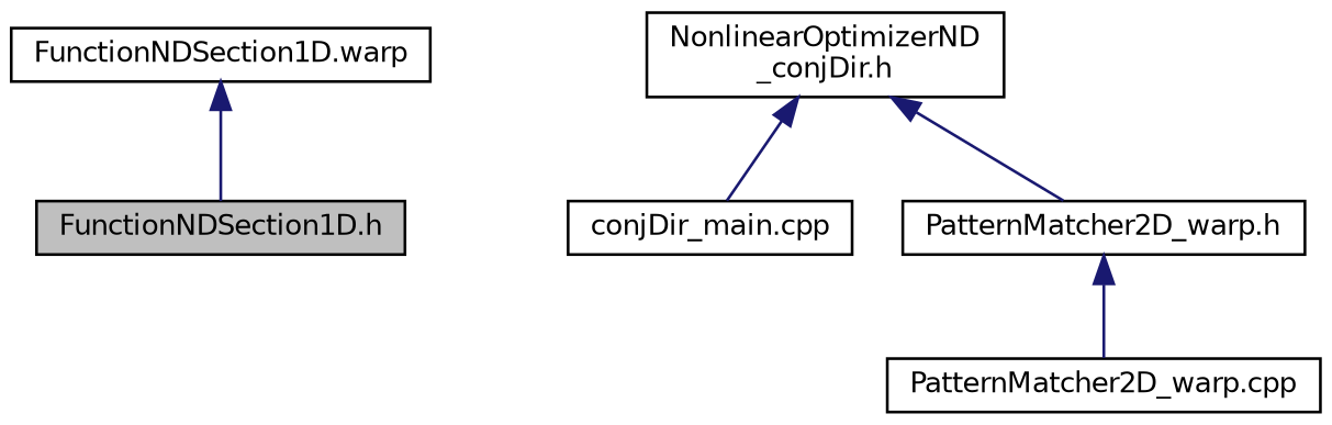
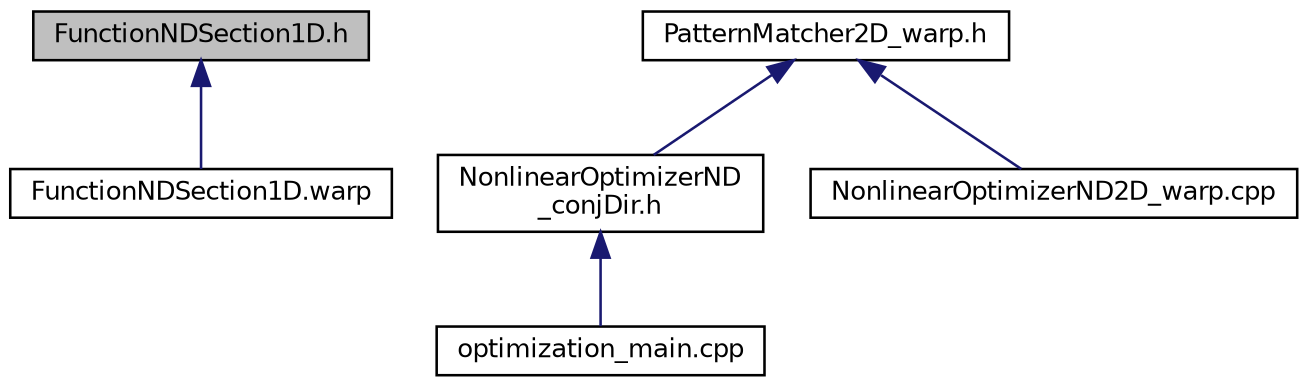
  digraph {
    node [color=black fillcolor=white fontname=Helvetica fontsize=10 shape=record style=filled]
    edge [color=midnightblue dir=back fontname=Helvetica fontsize=10 labelfontname=Helvetica labelfontsize=10 style=solid]
    n1 [fillcolor=grey75 fontcolor=black height=0.2 label="FunctionNDSection1D.h" width=0.4]
    n2 [height=0.2 label="FunctionNDSection1D.warp" width=0.4]
    n3 [height=0.2 label="NonlinearOptimizerND\l_conjDir.h" width=0.4]
-   n4 [height=0.2 label="conjDir_main.cpp" width=0.4]
+   n4 [height=0.2 label="optimization_main.cpp" width=0.4]
    n5 [height=0.2 label="PatternMatcher2D_warp.h" width=0.4]
-   n6 [height=0.2 label="PatternMatcher2D_warp.cpp" width=0.4]
-   n2 -> n1
+   n6 [height=0.2 label="NonlinearOptimizerND2D_warp.cpp" width=0.4]
+   n1 -> n2
    n3 -> n4
-   n3 -> n5
+   n5 -> n3
    n5 -> n6
  }
